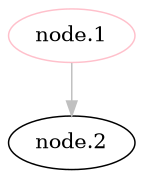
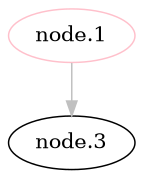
  digraph {
    rankdir=TB
    node [shape=oval]
    "node.1" [color=pink]
-   "node.2"
+   "node.2" [label="node.3"]
    "node.1" -> "node.2" [color=grey]
  }
